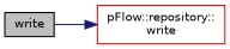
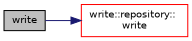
  digraph {
    rankdir=LR
    node [fontname=Helvetica fontsize=10 shape=record style=filled]
    n1 [color=black fillcolor=grey75 fontcolor=black height=0.2 label=write width=0.4]
-   n2 [color=red fillcolor=white height=0.2 label="pFlow::repository::\lwrite" width=0.4]
+   n2 [color=red fillcolor=white height=0.2 label="write::repository::\lwrite" width=0.4]
    n1 -> n2 [color=midnightblue fontname=Helvetica fontsize=10 labelfontname=Helvetica labelfontsize=10 style=solid]
  }
